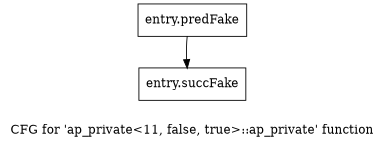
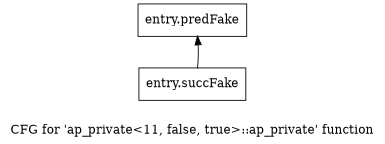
  digraph {
    label="CFG for 'ap_private\<11, false, true\>::ap_private' function"
    node [shape=record]
    n1 [label="{entry.predFake}"]
    n2 [filename="/tools/Xilinx/Vitis_HLS/2022.1/include/etc/ap_private.h" label="{entry.succFake}" linenumber=1715]
-   n1 -> n2 [execusionnum=3200 filename="/tools/Xilinx/Vitis_HLS/2022.1/include/etc/ap_private.h"]
+   n2 -> n1 [execusionnum=3200 filename="/tools/Xilinx/Vitis_HLS/2022.1/include/etc/ap_private.h"]
  }
